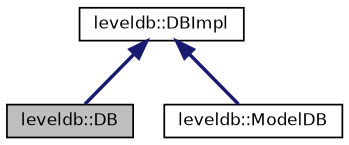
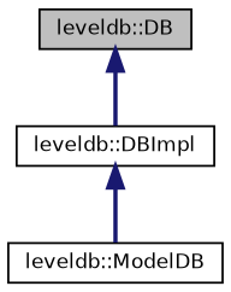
  digraph {
    node [color=black fillcolor=white fontname=Helvetica fontsize=10 shape=record style=filled]
    edge [color=midnightblue dir=back fontname=Helvetica fontsize=10 labelfontname=Helvetica labelfontsize=10 style=bold]
    n1 [fillcolor=grey75 fontcolor=black height=0.2 label="leveldb::DB" width=0.4]
    n2 [height=0.2 label="leveldb::DBImpl" width=0.4]
    n3 [height=0.2 label="leveldb::ModelDB" width=0.4]
-   n2 -> n1
+   n1 -> n2
    n2 -> n3
  }
